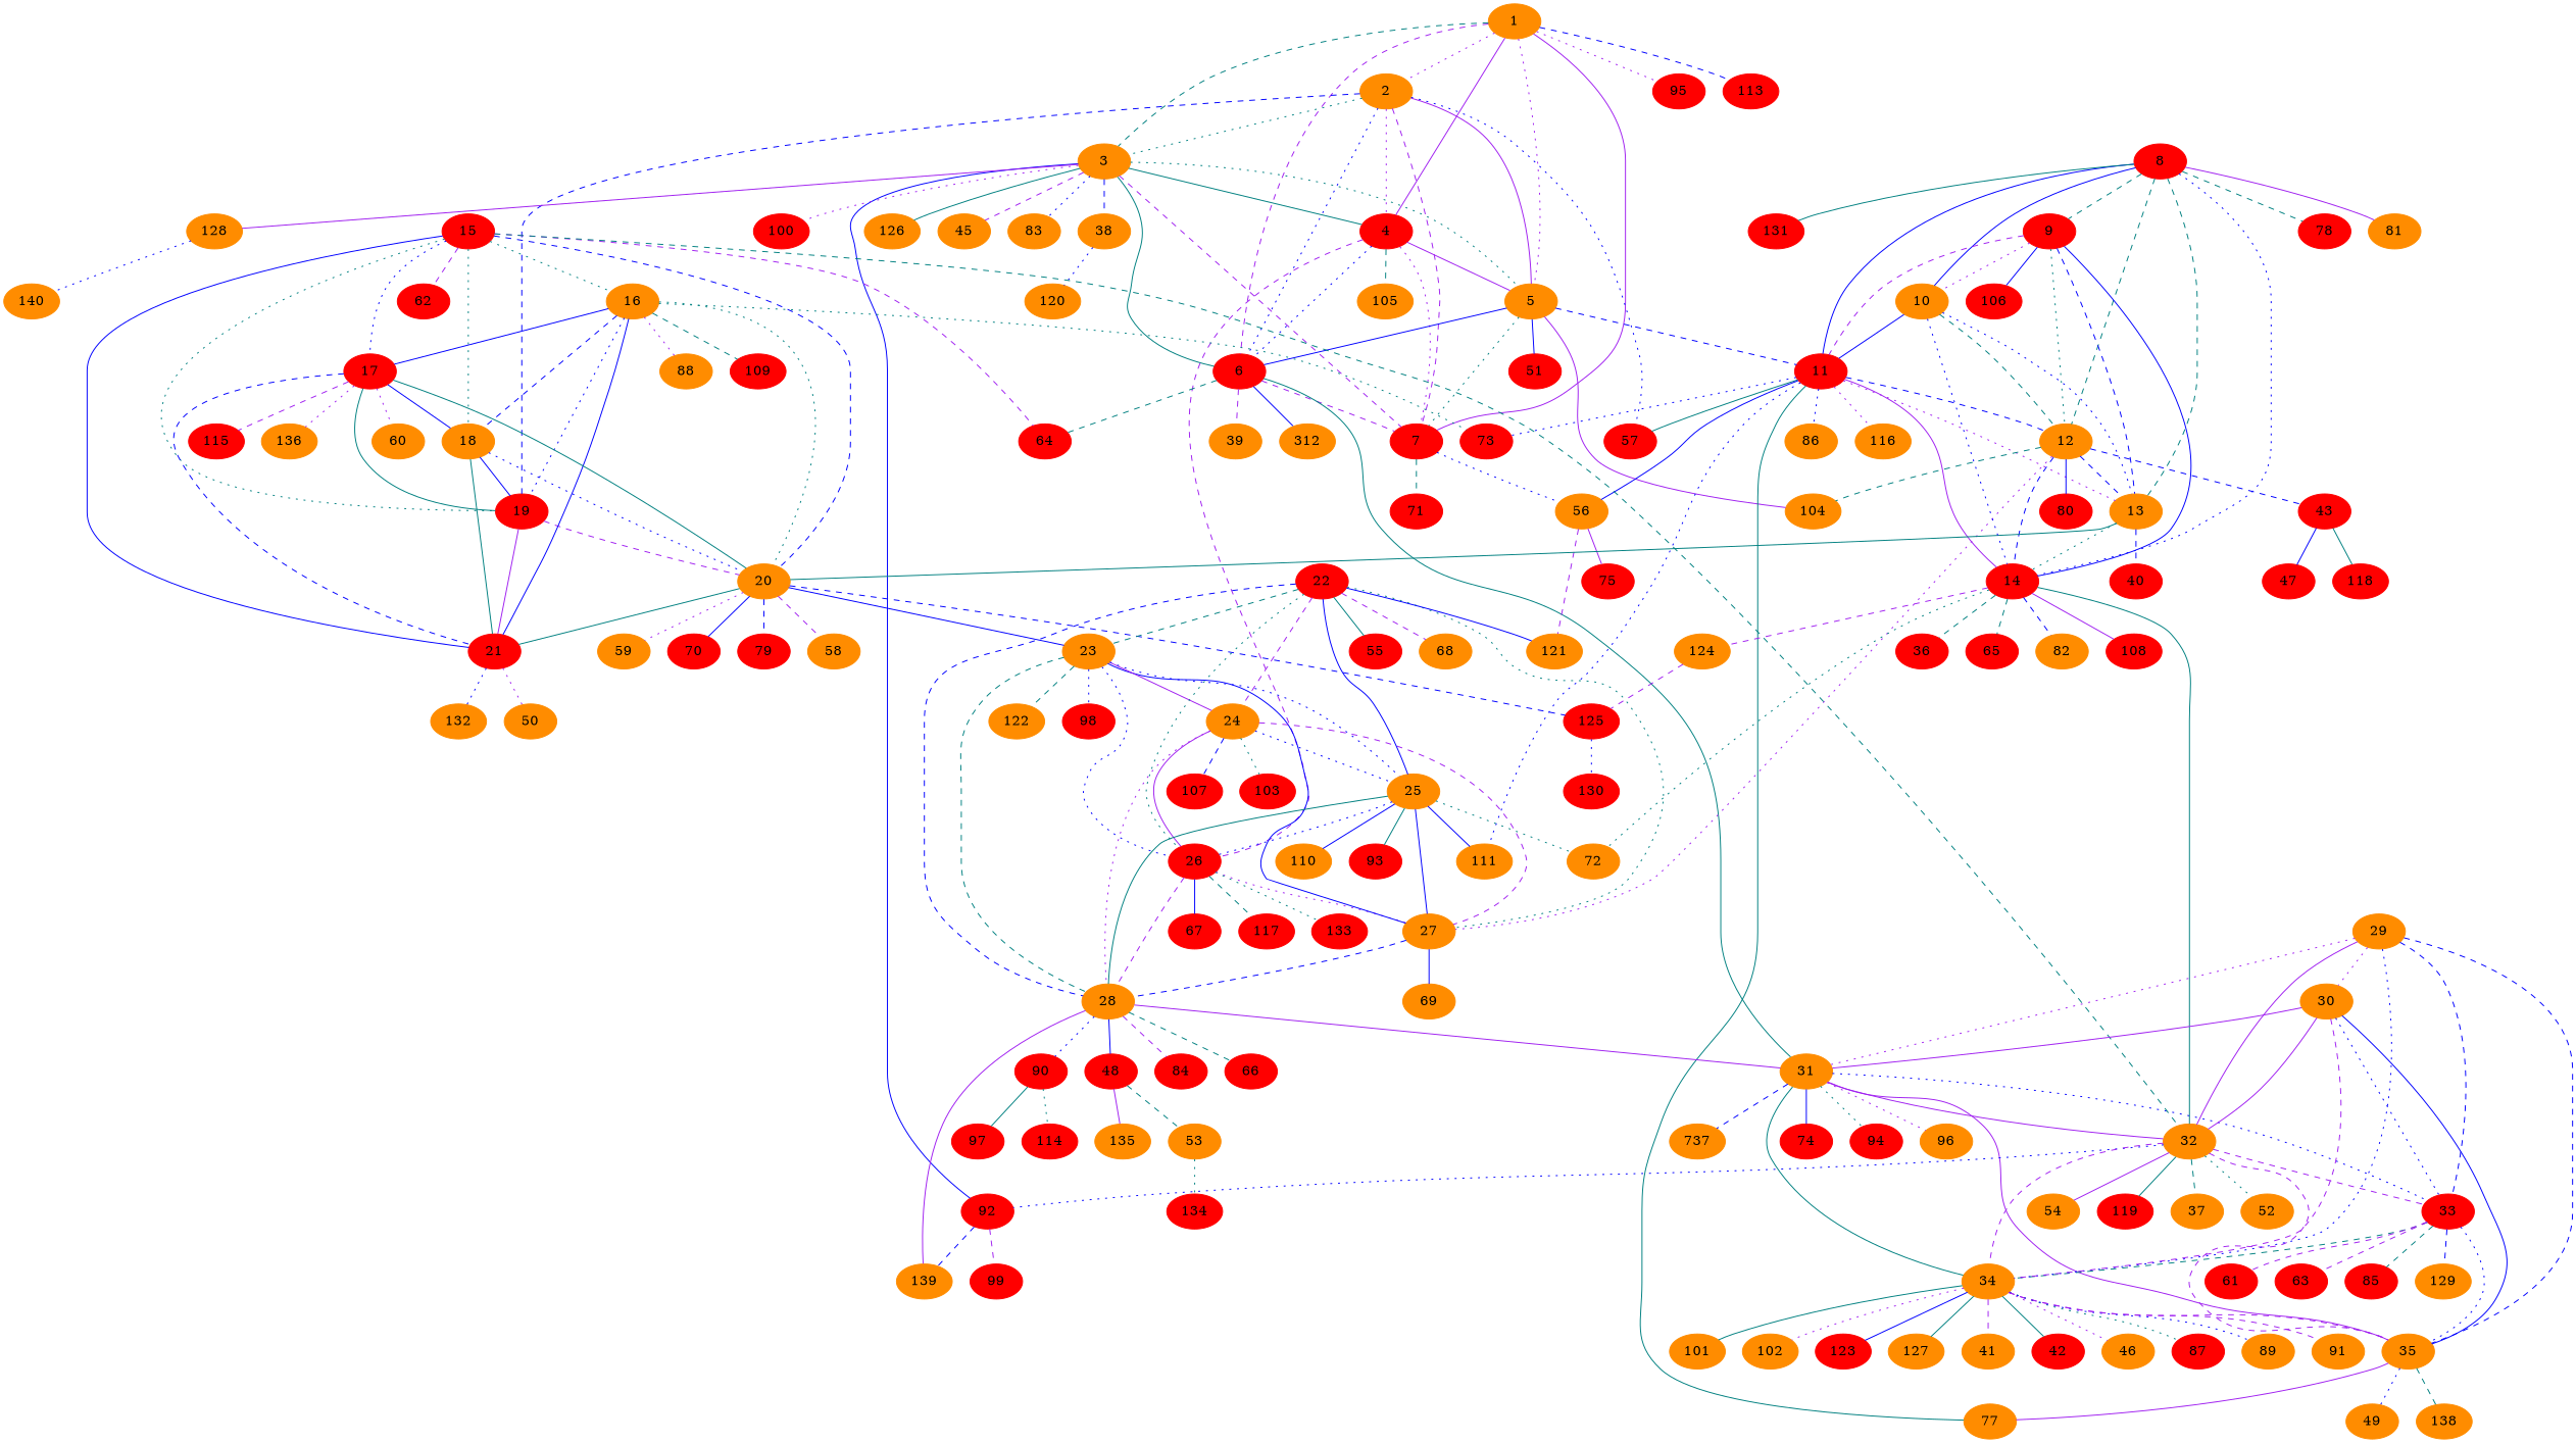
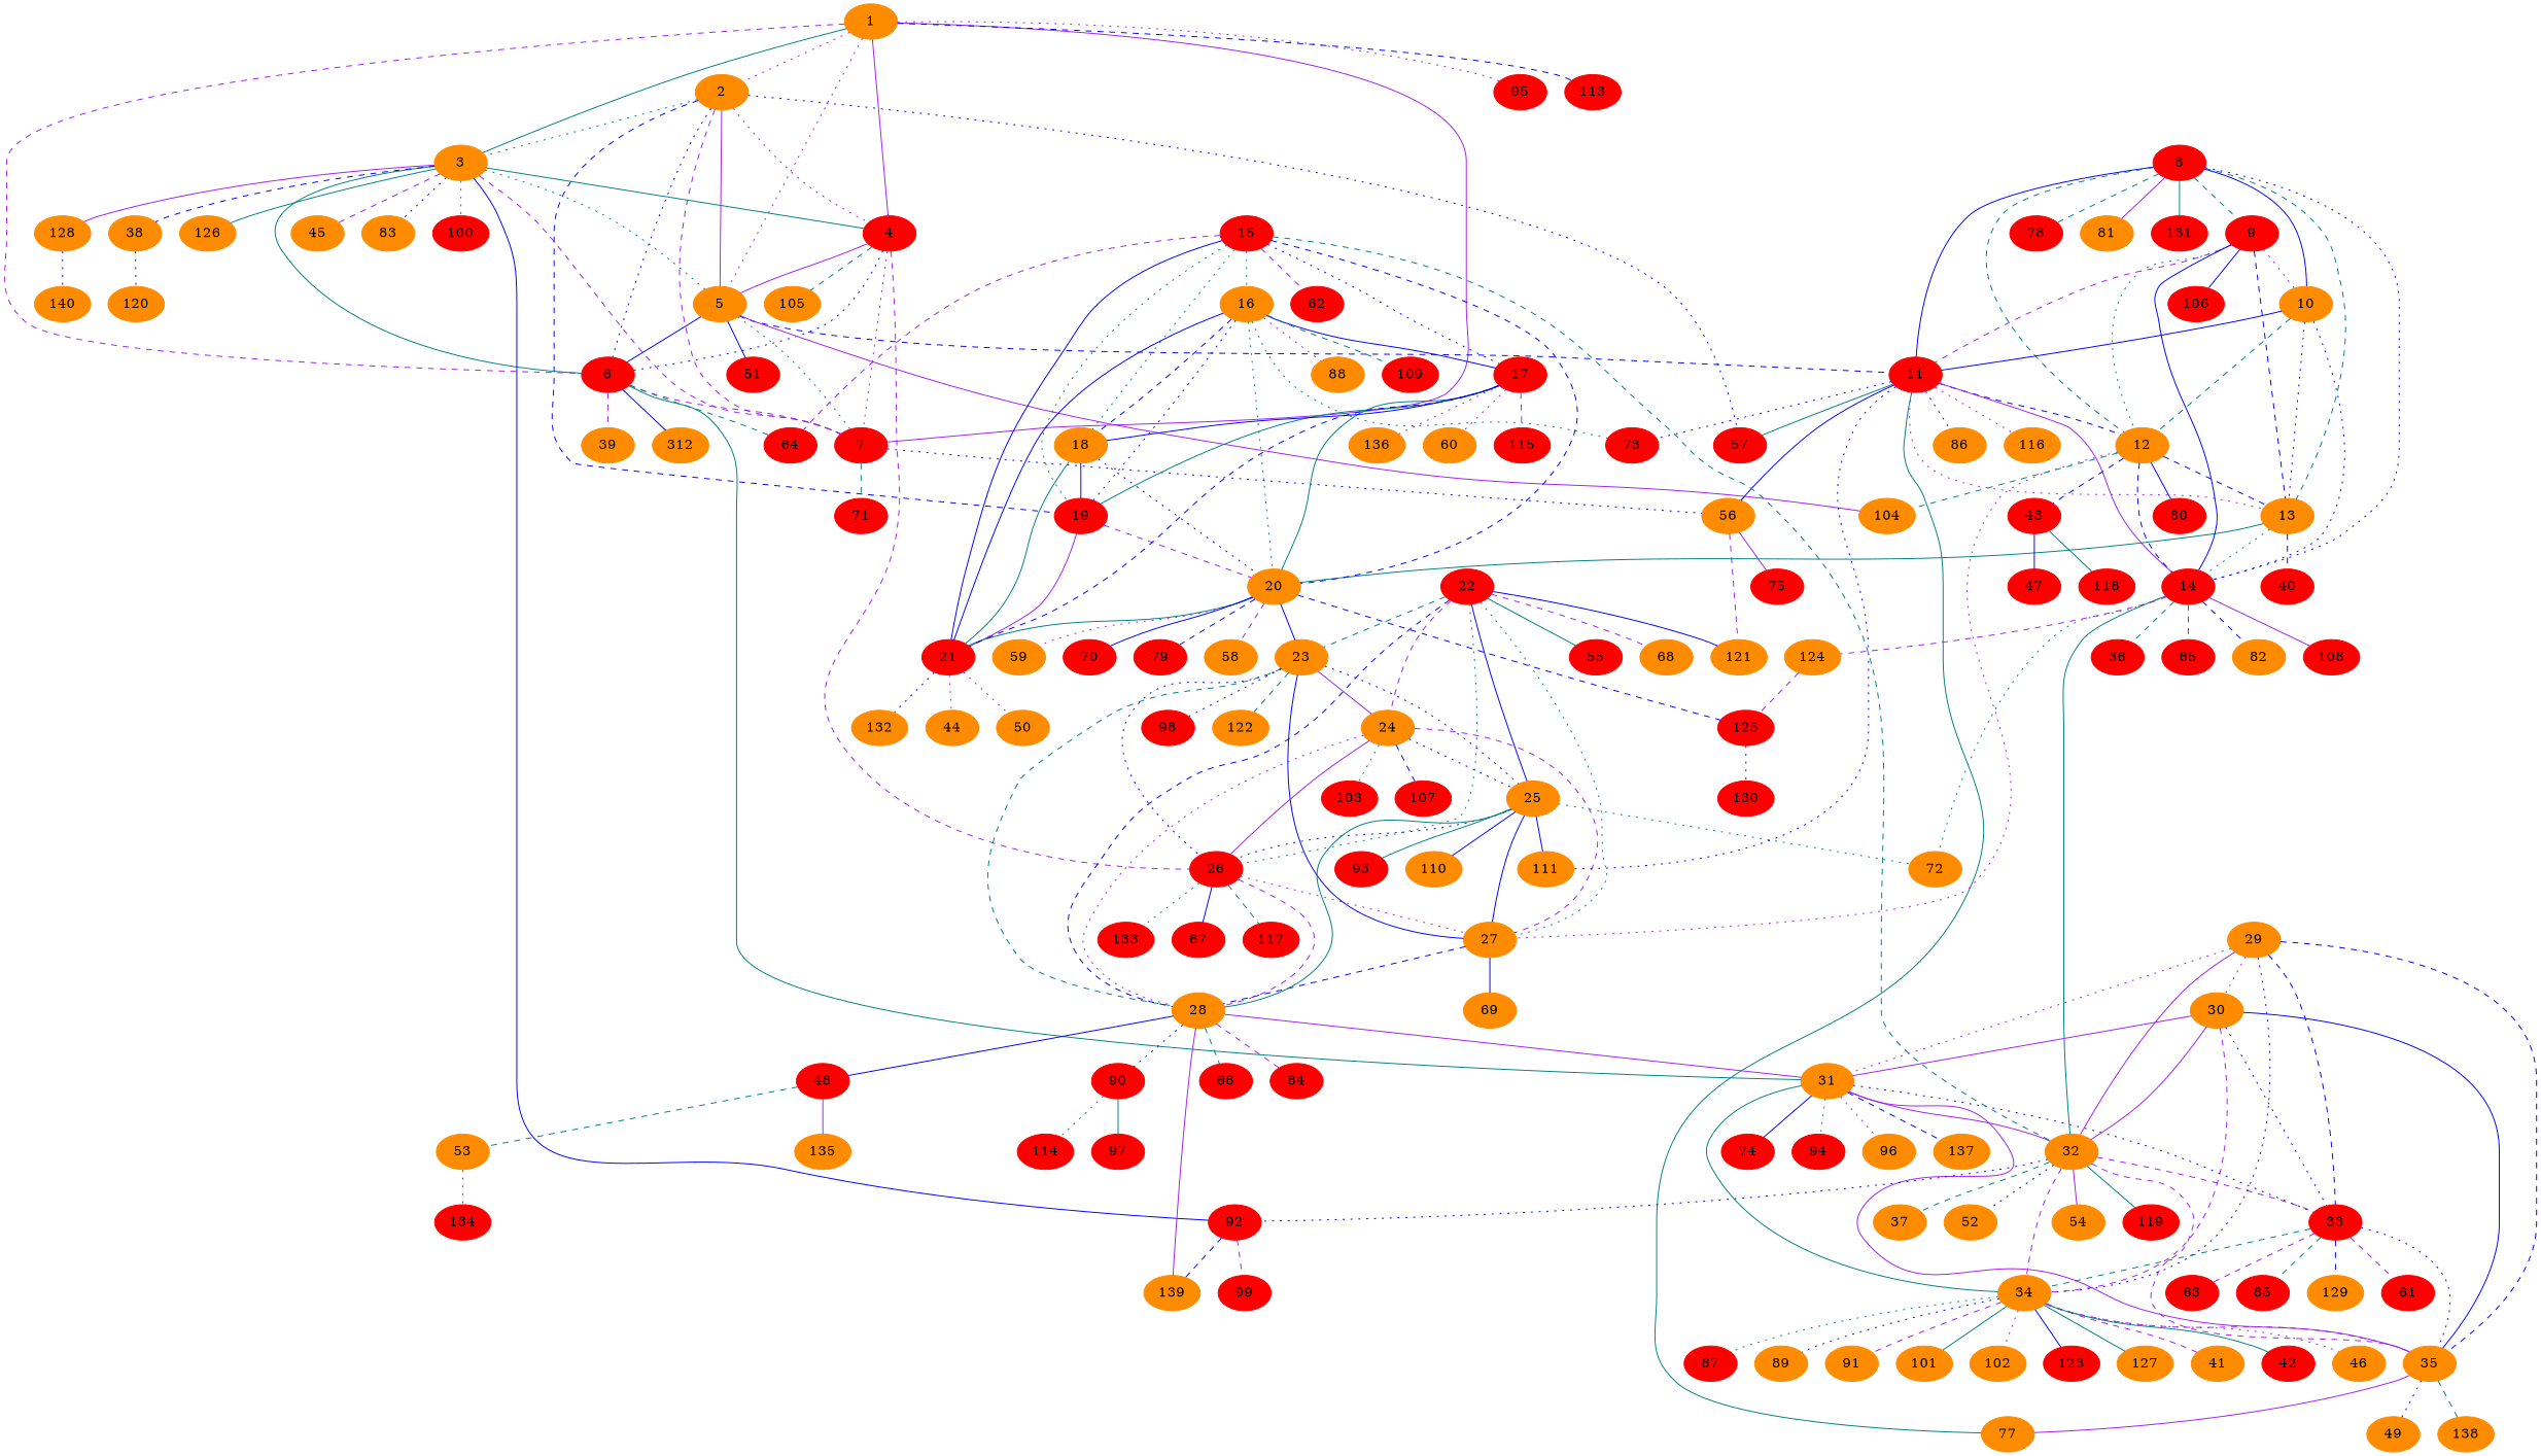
  graph {
    node [color=darkorange style=filled]
    edge [color=blue style=solid]
    1
    2
    3
    4 [color=red]
    5
    6 [color=red]
    7 [color=red]
    95 [color=red]
    113 [color=red]
    19 [color=red]
    57 [color=red]
    38
    45
    83
    92 [color=red]
    100 [color=red]
    126
    128
    26 [color=red]
    105
    11 [color=red]
    51 [color=red]
    104
    31
    39
    64 [color=red]
    n27 [label=312]
    56
    71 [color=red]
    20
    21 [color=red]
    120
    139
    99 [color=red]
    140
    27
    28
    67 [color=red]
    117 [color=red]
    133 [color=red]
    12
    13
    14 [color=red]
    73 [color=red]
    77
    86
    111
    116
    32
    33 [color=red]
    34
    35
    74 [color=red]
    94 [color=red]
    96
-   137 [label=737]
+   137
    121
    75 [color=red]
    8 [color=red]
    9 [color=red]
    10
    78 [color=red]
    81
    131 [color=red]
    106 [color=red]
    43 [color=red]
    80 [color=red]
    40 [color=red]
    36 [color=red]
    65 [color=red]
    72
    82
    108 [color=red]
    124
    69
    47 [color=red]
    118 [color=red]
    23
    58
    59
    70 [color=red]
    79 [color=red]
    125 [color=red]
    37
    52
    54
    119 [color=red]
    15 [color=red]
    16
    17 [color=red]
    18
    62 [color=red]
    88
    109 [color=red]
    60
    115 [color=red]
    136
+   44
    50
    132
    24
    25
    98 [color=red]
    122
    130 [color=red]
    22 [color=red]
    55 [color=red]
    68
    103 [color=red]
    107 [color=red]
    93 [color=red]
    110
    48 [color=red]
    66 [color=red]
    84 [color=red]
    90 [color=red]
    53
    135
    97 [color=red]
    114 [color=red]
    29
    30
    61 [color=red]
    63 [color=red]
    85 [color=red]
    129
    41
    42 [color=red]
    46
    87 [color=red]
    89
    91
    101
    102
    123 [color=red]
    127
    49
    138
    134 [color=red]
    1 -- 2 [color=purple style=dotted]
-   1 -- 3 [color=teal style=dashed]
+   1 -- 3 [color=teal]
    1 -- 4 [color=purple]
    1 -- 5 [color=purple style=dotted]
    1 -- 6 [color=purple style=dashed]
    1 -- 7 [color=purple]
    1 -- 95 [color=purple style=dotted]
    1 -- 113 [style=dashed]
    2 -- 3 [color=teal style=dotted]
    2 -- 4 [color=purple style=dotted]
    2 -- 5 [color=purple]
    2 -- 6 [style=dotted]
    2 -- 7 [color=purple style=dashed]
    2 -- 19 [style=dashed]
    2 -- 57 [style=dotted]
    3 -- 4 [color=teal]
    3 -- 5 [color=teal style=dotted]
    3 -- 6 [color=teal]
    3 -- 7 [color=purple style=dashed]
    3 -- 38 [style=dashed]
    3 -- 45 [color=purple style=dashed]
    3 -- 83 [style=dotted]
    3 -- 92
    3 -- 100 [color=purple style=dotted]
    3 -- 126 [color=teal]
    3 -- 128 [color=purple]
    4 -- 5 [color=purple]
    4 -- 6 [style=dotted]
    4 -- 7 [color=purple style=dotted]
    4 -- 26 [color=purple style=dashed]
    4 -- 105 [color=teal style=dashed]
    5 -- 6
    5 -- 7 [color=teal style=dotted]
    5 -- 11 [style=dashed]
    5 -- 51
    5 -- 104 [color=purple]
    6 -- 7 [color=purple style=dashed]
    6 -- 31 [color=teal]
    6 -- 39 [color=purple style=dashed]
    6 -- 64 [color=teal style=dashed]
    6 -- n27
    7 -- 56 [style=dotted]
    7 -- 71 [color=teal style=dashed]
    19 -- 20 [color=purple style=dashed]
    19 -- 21 [color=purple]
    38 -- 120 [style=dotted]
    92 -- 139 [style=dashed]
    92 -- 99 [color=purple style=dashed]
    128 -- 140 [style=dotted]
    26 -- 27 [color=purple style=dotted]
    26 -- 28 [color=purple style=dashed]
    26 -- 67
    26 -- 117 [color=teal style=dashed]
    26 -- 133 [color=teal style=dotted]
    11 -- 57 [color=teal]
    11 -- 56
    11 -- 12 [style=dashed]
    11 -- 13 [color=purple style=dotted]
    11 -- 14 [color=purple]
    11 -- 73 [style=dotted]
    11 -- 77 [color=teal]
    11 -- 86 [style=dotted]
    11 -- 111 [style=dotted]
    11 -- 116 [color=purple style=dotted]
    31 -- 32 [color=purple]
    31 -- 33 [style=dotted]
    31 -- 34 [color=teal]
    31 -- 35 [color=purple]
    31 -- 74
    31 -- 94 [color=teal style=dotted]
    31 -- 96 [color=purple style=dotted]
    31 -- 137 [style=dashed]
    56 -- 121 [color=purple style=dashed]
    56 -- 75 [color=purple]
    20 -- 21 [color=teal]
    20 -- 23
    20 -- 58 [color=purple style=dashed]
    20 -- 59 [color=purple style=dotted]
    20 -- 70
    20 -- 79 [style=dashed]
    20 -- 125 [style=dashed]
+   21 -- 44 [color=purple style=dotted]
    21 -- 50 [color=purple style=dotted]
    21 -- 132 [style=dotted]
    27 -- 28 [style=dashed]
    27 -- 69
    28 -- 31 [color=purple]
    28 -- 139 [color=purple]
    28 -- 48
    28 -- 66 [color=teal style=dashed]
    28 -- 84 [color=purple style=dashed]
    28 -- 90 [style=dotted]
    12 -- 104 [color=teal style=dashed]
    12 -- 27 [color=purple style=dotted]
    12 -- 13 [style=dashed]
    12 -- 14 [style=dashed]
    12 -- 43 [style=dashed]
    12 -- 80
    13 -- 20 [color=teal]
    13 -- 14 [color=teal style=dotted]
    13 -- 40 [style=dashed]
    14 -- 32 [color=teal]
    14 -- 36 [color=teal style=dashed]
    14 -- 65 [color=teal style=dashed]
    14 -- 72 [color=teal style=dotted]
    14 -- 82 [style=dashed]
    14 -- 108 [color=purple]
    14 -- 124 [color=purple style=dashed]
    32 -- 92 [style=dotted]
    32 -- 33 [color=purple style=dashed]
    32 -- 34 [color=purple style=dashed]
    32 -- 35 [color=purple style=dashed]
    32 -- 37 [color=teal style=dashed]
-   32 -- 52 [color=teal style=dotted]
+   32 -- 52 [style=dotted]
    32 -- 54 [color=purple]
    32 -- 119 [color=teal]
    33 -- 34 [color=teal style=dashed]
    33 -- 35 [style=dotted]
    33 -- 61 [color=purple style=dashed]
    33 -- 63 [color=purple style=dashed]
    33 -- 85 [color=teal style=dashed]
    33 -- 129 [style=dashed]
    34 -- 35 [color=purple style=dashed]
    34 -- 41 [color=purple style=dashed]
    34 -- 42 [color=teal]
    34 -- 46 [color=purple style=dotted]
    34 -- 87 [color=teal style=dotted]
    34 -- 89 [style=dotted]
    34 -- 91 [color=purple style=dashed]
    34 -- 101 [color=teal]
    34 -- 102 [color=purple style=dotted]
    34 -- 123
    34 -- 127 [color=teal]
    35 -- 77 [color=purple]
    35 -- 49 [style=dotted]
    35 -- 138 [color=teal style=dashed]
    8 -- 11
    8 -- 12 [color=teal style=dashed]
    8 -- 13 [color=teal style=dashed]
    8 -- 14 [style=dotted]
    8 -- 9 [color=teal style=dashed]
    8 -- 10
    8 -- 78 [color=teal style=dashed]
    8 -- 81 [color=purple]
    8 -- 131 [color=teal]
    9 -- 11 [color=purple style=dashed]
    9 -- 12 [color=teal style=dotted]
    9 -- 13 [style=dashed]
    9 -- 14
    9 -- 10 [color=purple style=dotted]
    9 -- 106
    10 -- 11
    10 -- 12 [color=teal style=dashed]
    10 -- 13 [style=dotted]
    10 -- 14 [style=dotted]
    43 -- 47
    43 -- 118 [color=teal]
    124 -- 125 [color=purple style=dashed]
    23 -- 26 [style=dotted]
    23 -- 27
    23 -- 28 [color=teal style=dashed]
    23 -- 24 [color=purple]
    23 -- 25 [style=dotted]
    23 -- 98 [style=dotted]
    23 -- 122 [color=teal style=dashed]
    125 -- 130 [style=dotted]
    15 -- 19 [color=teal style=dotted]
    15 -- 64 [color=purple style=dashed]
    15 -- 20 [style=dashed]
    15 -- 21
    15 -- 32 [color=teal style=dashed]
    15 -- 16 [color=teal style=dotted]
    15 -- 17 [style=dotted]
    15 -- 18 [color=teal style=dotted]
    15 -- 62 [color=purple style=dashed]
    16 -- 19 [style=dotted]
    16 -- 20 [color=teal style=dotted]
    16 -- 21
    16 -- 73 [color=teal style=dotted]
    16 -- 17
    16 -- 18 [style=dashed]
    16 -- 88 [color=purple style=dotted]
    16 -- 109 [color=teal style=dashed]
    17 -- 19 [color=teal]
    17 -- 20 [color=teal]
    17 -- 21 [style=dashed]
    17 -- 18
    17 -- 60 [color=purple style=dotted]
    17 -- 115 [color=purple style=dashed]
    17 -- 136 [color=purple style=dotted]
    18 -- 19
    18 -- 20 [style=dotted]
    18 -- 21 [color=teal]
    24 -- 26 [color=purple]
    24 -- 27 [color=purple style=dashed]
    24 -- 28 [color=purple style=dotted]
    24 -- 25 [style=dotted]
    24 -- 103 [color=teal style=dotted]
    24 -- 107 [style=dashed]
    25 -- 26 [style=dotted]
    25 -- 27
    25 -- 28 [color=teal]
    25 -- 111
    25 -- 72 [color=teal style=dotted]
    25 -- 93 [color=teal]
    25 -- 110
    22 -- 26 [color=teal style=dotted]
    22 -- 27 [color=teal style=dotted]
    22 -- 28 [style=dashed]
    22 -- 121
    22 -- 23 [color=teal style=dashed]
    22 -- 24 [color=purple style=dashed]
    22 -- 25
    22 -- 55 [color=teal]
    22 -- 68 [color=purple style=dashed]
    48 -- 53 [color=teal style=dashed]
    48 -- 135 [color=purple]
    90 -- 97 [color=teal]
    90 -- 114 [color=teal style=dotted]
    53 -- 134 [color=teal style=dotted]
    29 -- 31 [color=purple style=dotted]
    29 -- 32 [color=purple]
    29 -- 33 [style=dashed]
    29 -- 34 [style=dotted]
    29 -- 35 [style=dashed]
    29 -- 30 [color=purple style=dotted]
    30 -- 31 [color=purple]
    30 -- 32 [color=purple]
    30 -- 33 [style=dotted]
    30 -- 34 [color=purple style=dashed]
    30 -- 35
  }
